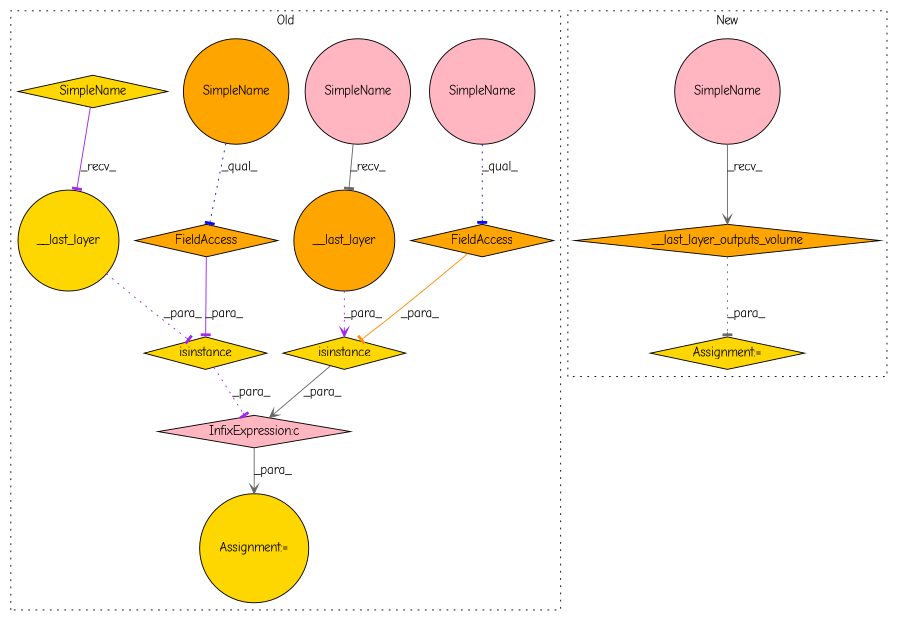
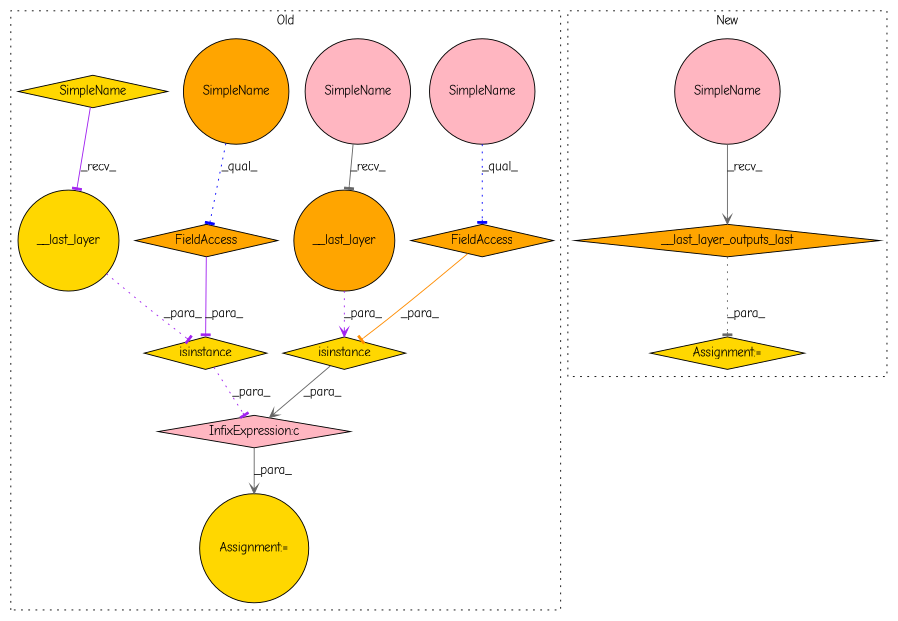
  digraph {
    fontname="Comic Neue"
    node [a=32 l=4 s=32729 shape=diamond style=filled fillcolor=gold fontname="Comic Neue"]
    edge [color=purple style=solid arrowhead=tee fontname="Comic Neue"]
    n1 [l=14 label=__last_layer s=32714 shape=circle fillcolor=orange]
    n2 [a=27 label="InfixExpression:c" s=32694 fillcolor=lightpink]
    n3 [l=14 label=__last_layer s=32662 shape=circle]
    n4 [l="11,1" label=isinstance s="32698,32748"]
    n5 [a=22 l=19 label=FieldAccess fillcolor=orange]
    n6 [a=22 l=16 label=FieldAccess s=32677 fillcolor=orange]
    n7 [l="11,1" label=isinstance s="32646,32693"]
    n8 [a=7 l=1 label="Assignment:=" s=32644 shape=circle]
    n9 [a=42 l=6 label=SimpleName s=32677 shape=circle fillcolor=orange]
    n10 [a=42 l=6 label=SimpleName shape=circle fillcolor=lightpink]
    n11 [a=42 label=SimpleName s=32709 shape=circle fillcolor=lightpink]
    n12 [a=42 label=SimpleName s=32657]
-   n13 [l=29 label=__last_layer_outputs_volume s=33150 fillcolor=orange]
+   n13 [l=29 label=__last_layer_outputs_last s=33150 fillcolor=orange]
    n14 [a=7 l=1 label="Assignment:=" s=33144]
    n15 [a=42 label=SimpleName s=33145 shape=circle fillcolor=lightpink]
    subgraph cluster_1 {
      label=Old
      style=dotted
      n1
      n2
      n3
      n4
      n5
      n6
      n7
      n8
      n9
      n10
      n11
      n12
    }
    subgraph cluster_2 {
      label=New
      style=dotted
      n13
      n14
      n15
    }
    n1 -> n4 [label=_para_ style=dotted arrowhead=vee]
    n2 -> n8 [label=_para_ color=gray40 arrowhead=vee]
    n3 -> n7 [label=_para_ style=dotted]
    n4 -> n2 [label=_para_ color=gray40 arrowhead=vee]
    n5 -> n4 [label=_para_ color=darkorange]
    n6 -> n7 [label=_para_]
    n7 -> n2 [label=_para_ style=dotted]
    n9 -> n6 [label=_qual_ color=blue style=dotted]
    n10 -> n5 [label=_qual_ color=blue style=dotted]
    n11 -> n1 [label=_recv_ color=gray40]
    n12 -> n3 [label=_recv_]
    n13 -> n14 [label=_para_ color=gray40 style=dotted]
    n15 -> n13 [label=_recv_ color=gray40 arrowhead=vee]
  }
